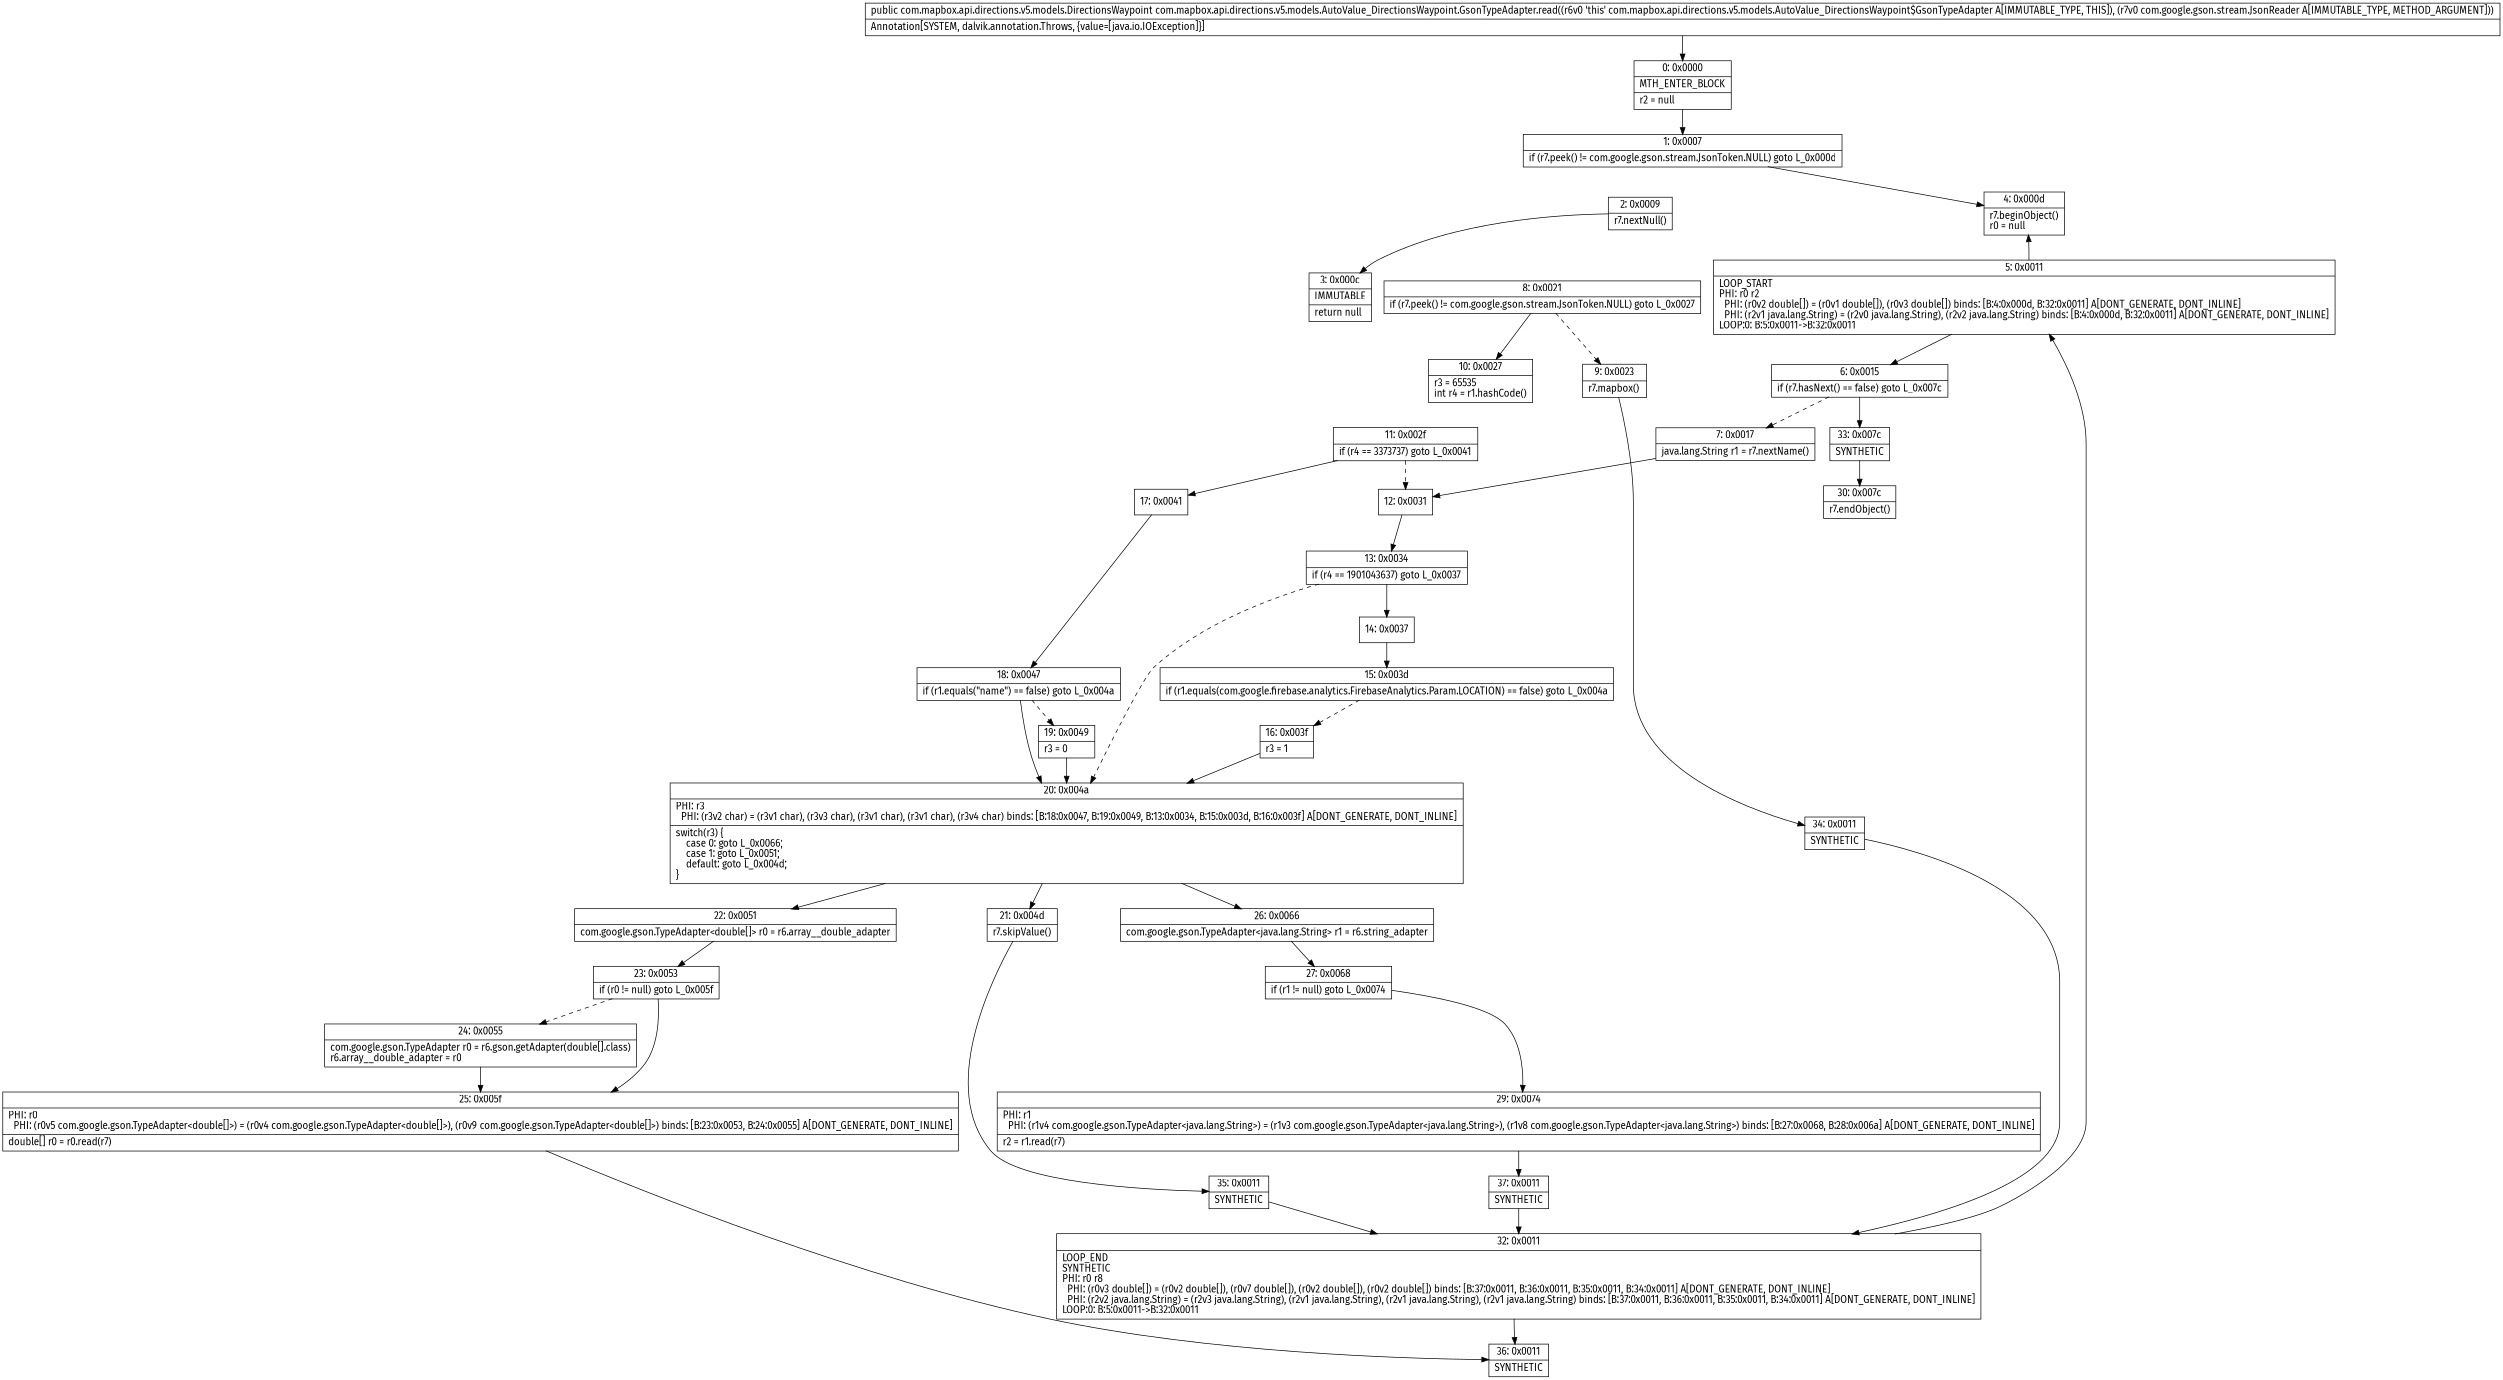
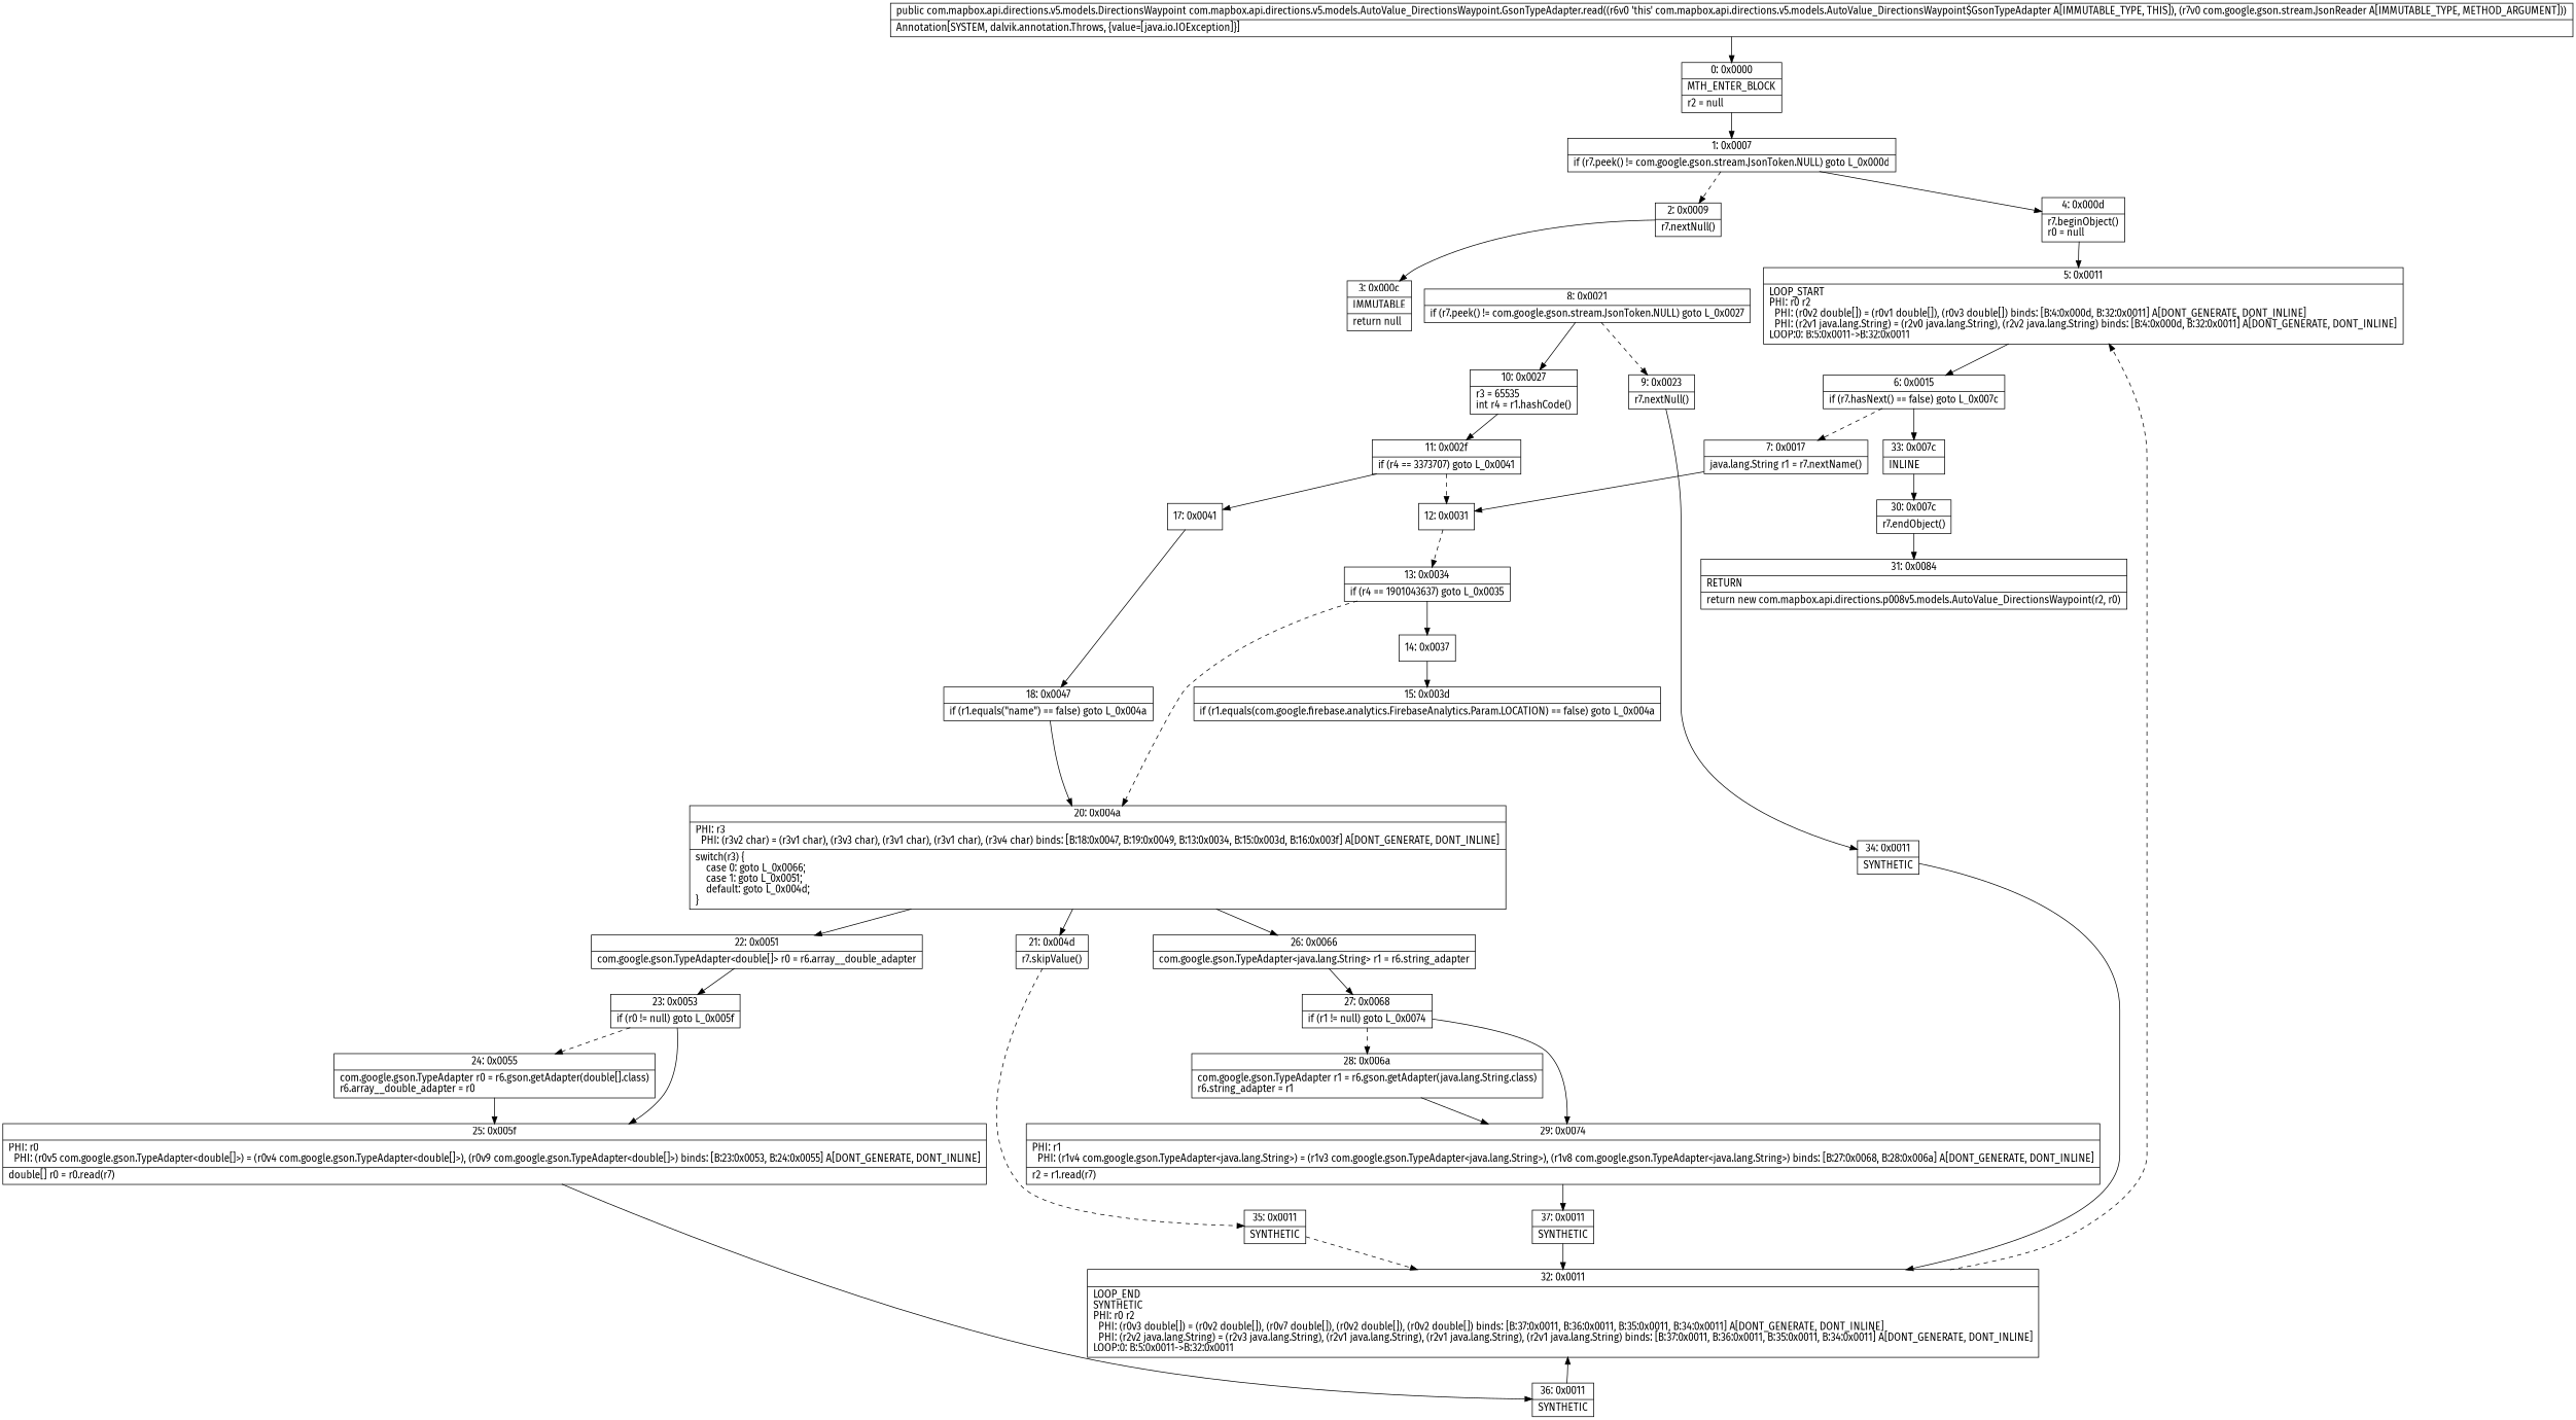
  digraph {
    fontname="Fira Sans"
    node [fontname="Fira Sans" shape=record]
    edge [fontname="Fira Sans"]
    n1 [label="{0\:\ 0x0000|MTH_ENTER_BLOCK\l|r2 = null\l}"]
    n2 [label="{1\:\ 0x0007|if (r7.peek() != com.google.gson.stream.JsonToken.NULL) goto L_0x000d\l}"]
    n3 [label="{2\:\ 0x0009|r7.nextNull()\l}"]
    n4 [label="{4\:\ 0x000d|r7.beginObject()\lr0 = null\l}"]
    n5 [label="{3\:\ 0x000c|IMMUTABLE\l|return null\l}"]
    n6 [label="{5\:\ 0x0011|LOOP_START\lPHI: r0 r2 \l  PHI: (r0v2 double[]) = (r0v1 double[]), (r0v3 double[]) binds: [B:4:0x000d, B:32:0x0011] A[DONT_GENERATE, DONT_INLINE]\l  PHI: (r2v1 java.lang.String) = (r2v0 java.lang.String), (r2v2 java.lang.String) binds: [B:4:0x000d, B:32:0x0011] A[DONT_GENERATE, DONT_INLINE]\lLOOP:0: B:5:0x0011\-\>B:32:0x0011\l}"]
    n7 [label="{6\:\ 0x0015|if (r7.hasNext() == false) goto L_0x007c\l}"]
    n8 [label="{7\:\ 0x0017|java.lang.String r1 = r7.nextName()\l}"]
-   n9 [label="{33\:\ 0x007c|SYNTHETIC\l}"]
+   n9 [label="{33\:\ 0x007c|INLINE\l}"]
    n10 [label="{12\:\ 0x0031}"]
    n11 [label="{30\:\ 0x007c|r7.endObject()\l}"]
    n12 [label="{8\:\ 0x0021|if (r7.peek() != com.google.gson.stream.JsonToken.NULL) goto L_0x0027\l}"]
-   n13 [label="{9\:\ 0x0023|r7.mapbox()\l}"]
+   n13 [label="{9\:\ 0x0023|r7.nextNull()\l}"]
    n14 [label="{10\:\ 0x0027|r3 = 65535\lint r4 = r1.hashCode()\l}"]
    n15 [label="{34\:\ 0x0011|SYNTHETIC\l}"]
-   n16 [label="{11\:\ 0x002f|if (r4 == 3373737) goto L_0x0041\l}"]
-   n17 [label="{32\:\ 0x0011|LOOP_END\lSYNTHETIC\lPHI: r0 r8 \l  PHI: (r0v3 double[]) = (r0v2 double[]), (r0v7 double[]), (r0v2 double[]), (r0v2 double[]) binds: [B:37:0x0011, B:36:0x0011, B:35:0x0011, B:34:0x0011] A[DONT_GENERATE, DONT_INLINE]\l  PHI: (r2v2 java.lang.String) = (r2v3 java.lang.String), (r2v1 java.lang.String), (r2v1 java.lang.String), (r2v1 java.lang.String) binds: [B:37:0x0011, B:36:0x0011, B:35:0x0011, B:34:0x0011] A[DONT_GENERATE, DONT_INLINE]\lLOOP:0: B:5:0x0011\-\>B:32:0x0011\l}"]
+   n16 [label="{11\:\ 0x002f|if (r4 == 3373707) goto L_0x0041\l}"]
+   n17 [label="{32\:\ 0x0011|LOOP_END\lSYNTHETIC\lPHI: r0 r2 \l  PHI: (r0v3 double[]) = (r0v2 double[]), (r0v7 double[]), (r0v2 double[]), (r0v2 double[]) binds: [B:37:0x0011, B:36:0x0011, B:35:0x0011, B:34:0x0011] A[DONT_GENERATE, DONT_INLINE]\l  PHI: (r2v2 java.lang.String) = (r2v3 java.lang.String), (r2v1 java.lang.String), (r2v1 java.lang.String), (r2v1 java.lang.String) binds: [B:37:0x0011, B:36:0x0011, B:35:0x0011, B:34:0x0011] A[DONT_GENERATE, DONT_INLINE]\lLOOP:0: B:5:0x0011\-\>B:32:0x0011\l}"]
    n18 [label="{17\:\ 0x0041}"]
-   n19 [label="{13\:\ 0x0034|if (r4 == 1901043637) goto L_0x0037\l}"]
+   n19 [label="{13\:\ 0x0034|if (r4 == 1901043637) goto L_0x0035\l}"]
    n20 [label="{18\:\ 0x0047|if (r1.equals(\"name\") == false) goto L_0x004a\l}"]
    n21 [label="{14\:\ 0x0037}"]
    n22 [label="{20\:\ 0x004a|PHI: r3 \l  PHI: (r3v2 char) = (r3v1 char), (r3v3 char), (r3v1 char), (r3v1 char), (r3v4 char) binds: [B:18:0x0047, B:19:0x0049, B:13:0x0034, B:15:0x003d, B:16:0x003f] A[DONT_GENERATE, DONT_INLINE]\l|switch(r3) \{\l    case 0: goto L_0x0066;\l    case 1: goto L_0x0051;\l    default: goto L_0x004d;\l\}\l}"]
    n23 [label="{15\:\ 0x003d|if (r1.equals(com.google.firebase.analytics.FirebaseAnalytics.Param.LOCATION) == false) goto L_0x004a\l}"]
    n24 [label="{21\:\ 0x004d|r7.skipValue()\l}"]
    n25 [label="{22\:\ 0x0051|com.google.gson.TypeAdapter\<double[]\> r0 = r6.array__double_adapter\l}"]
    n26 [label="{26\:\ 0x0066|com.google.gson.TypeAdapter\<java.lang.String\> r1 = r6.string_adapter\l}"]
-   n27 [label="{16\:\ 0x003f|r3 = 1\l}"]
-   n28 [label="{19\:\ 0x0049|r3 = 0\l}"]
    n29 [label="{35\:\ 0x0011|SYNTHETIC\l}"]
    n30 [label="{23\:\ 0x0053|if (r0 != null) goto L_0x005f\l}"]
    n31 [label="{27\:\ 0x0068|if (r1 != null) goto L_0x0074\l}"]
    n32 [label="{24\:\ 0x0055|com.google.gson.TypeAdapter r0 = r6.gson.getAdapter(double[].class)\lr6.array__double_adapter = r0\l}"]
    n33 [label="{25\:\ 0x005f|PHI: r0 \l  PHI: (r0v5 com.google.gson.TypeAdapter\<double[]\>) = (r0v4 com.google.gson.TypeAdapter\<double[]\>), (r0v9 com.google.gson.TypeAdapter\<double[]\>) binds: [B:23:0x0053, B:24:0x0055] A[DONT_GENERATE, DONT_INLINE]\l|double[] r0 = r0.read(r7)\l}"]
    n34 [label="{36\:\ 0x0011|SYNTHETIC\l}"]
+   n35 [label="{28\:\ 0x006a|com.google.gson.TypeAdapter r1 = r6.gson.getAdapter(java.lang.String.class)\lr6.string_adapter = r1\l}"]
    n36 [label="{29\:\ 0x0074|PHI: r1 \l  PHI: (r1v4 com.google.gson.TypeAdapter\<java.lang.String\>) = (r1v3 com.google.gson.TypeAdapter\<java.lang.String\>), (r1v8 com.google.gson.TypeAdapter\<java.lang.String\>) binds: [B:27:0x0068, B:28:0x006a] A[DONT_GENERATE, DONT_INLINE]\l|r2 = r1.read(r7)\l}"]
    n37 [label="{37\:\ 0x0011|SYNTHETIC\l}"]
+   n38 [label="{31\:\ 0x0084|RETURN\l|return new com.mapbox.api.directions.p008v5.models.AutoValue_DirectionsWaypoint(r2, r0)\l}"]
    n39 [label="{public com.mapbox.api.directions.v5.models.DirectionsWaypoint com.mapbox.api.directions.v5.models.AutoValue_DirectionsWaypoint.GsonTypeAdapter.read((r6v0 'this' com.mapbox.api.directions.v5.models.AutoValue_DirectionsWaypoint$GsonTypeAdapter A[IMMUTABLE_TYPE, THIS]), (r7v0 com.google.gson.stream.JsonReader A[IMMUTABLE_TYPE, METHOD_ARGUMENT]))  | Annotation[SYSTEM, dalvik.annotation.Throws, \{value=[java.io.IOException]\}]\l}"]
    n1 -> n2
+   n2 -> n3 [style=dashed]
    n2 -> n4
    n3 -> n5
-   n6 -> n4
+   n4 -> n6
    n6 -> n7
    n7 -> n8 [style=dashed]
    n7 -> n9
    n8 -> n10
    n9 -> n11
-   n10 -> n19
+   n10 -> n19 [style=dashed]
+   n11 -> n38
    n12 -> n13 [style=dashed]
    n12 -> n14
    n13 -> n15
+   n14 -> n16
    n15 -> n17
    n16 -> n10 [style=dashed]
    n16 -> n18
-   n17 -> n6
+   n17 -> n6 [style=dashed]
    n18 -> n20
    n19 -> n21
    n19 -> n22 [style=dashed]
    n20 -> n22
-   n20 -> n28 [style=dashed]
    n21 -> n23
    n22 -> n24
    n22 -> n25
    n22 -> n26
-   n23 -> n27 [style=dashed]
-   n24 -> n29
+   n24 -> n29 [style=dashed]
    n25 -> n30
    n26 -> n31
-   n27 -> n22
-   n28 -> n22
-   n29 -> n17
+   n29 -> n17 [style=dashed]
    n30 -> n32 [style=dashed]
    n30 -> n33
+   n31 -> n35 [style=dashed]
    n31 -> n36
    n32 -> n33
    n33 -> n34
-   n17 -> n34
+   n34 -> n17
+   n35 -> n36
    n36 -> n37
    n37 -> n17
    n39 -> n1
  }
